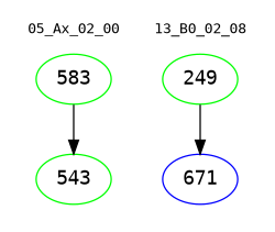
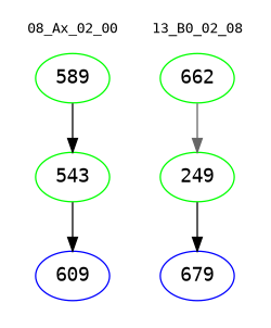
  digraph {
    fontname="DejaVu Sans Mono"
    node [color=green fontname="DejaVu Sans Mono"]
    edge [color=black fontname="DejaVu Sans Mono"]
-   n1 [label=583]
+   n1 [label=589]
    n2 [label=543]
+   n3 [color=blue label=609]
+   n4 [label=662]
    n5 [label=249]
-   n6 [color=blue label=671]
+   n6 [color=blue label=679]
    subgraph cluster_1 {
      color=white
      fontsize=10
-     label="05_Ax_02_00"
+     label="08_Ax_02_00"
      n1
      n2
+     n3
    }
    subgraph cluster_2 {
      color=white
      fontsize=10
      label="13_B0_02_08"
+     n4
      n5
      n6
    }
    n1 -> n2
+   n2 -> n3
+   n4 -> n5 [color=gray40]
    n5 -> n6
  }
